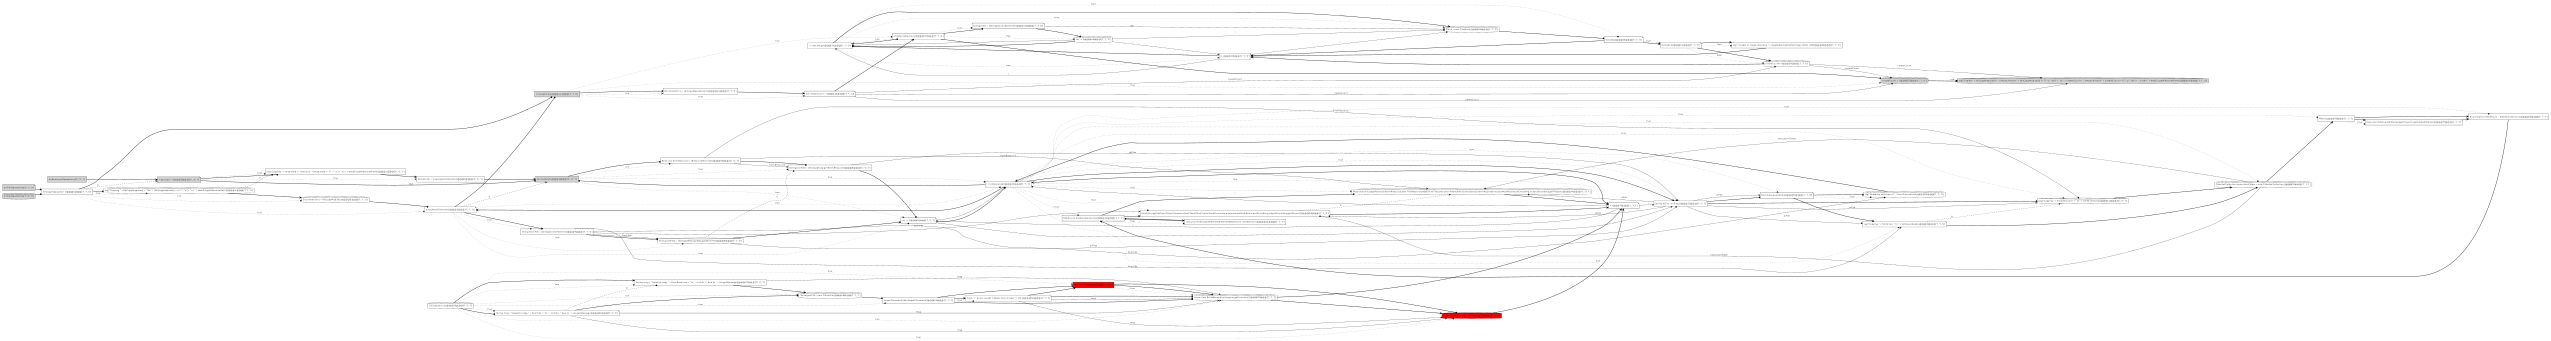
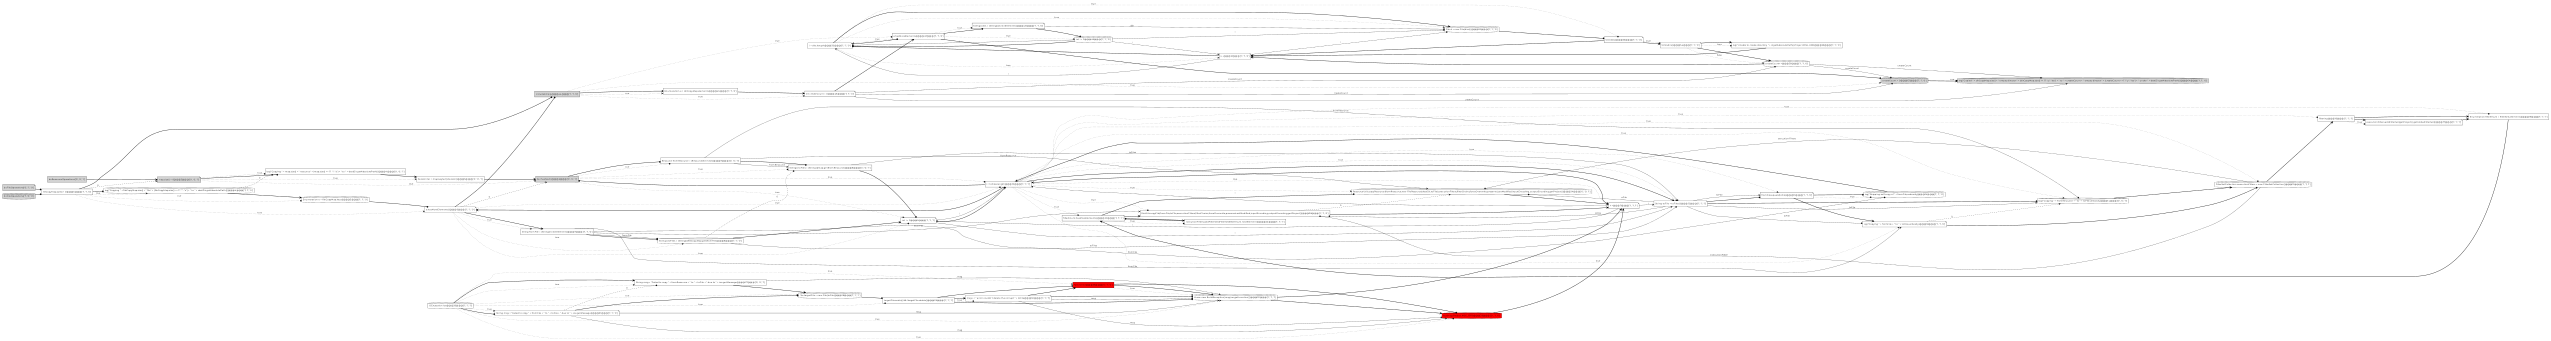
  digraph {
    fontname=Montserrat
    rankdir=LR
    node [fillcolor=white fontname=Montserrat shape=note style=filled]
    edge [arrowhead=dot fontname=Montserrat style=bold]
    n1 [label="i < dirs.length@@@50@@@['1', '1', '0']"]
    n2 [label="i++@@@51@@@['1', '1', '0']"]
    n3 [label="!d.exists()@@@53@@@['1', '1', '0']"]
    n4 [label="e.hasMoreElements()@@@47@@@['1', '1', '0']"]
    n5 [label="File d = new File(dirs(i()@@@52@@@['1', '1', '0']" shape=cylinder]
    n6 [label="!d.mkdirs()@@@54@@@['1', '1', '0']"]
    n7 [label="String(( dirs = (String(()e.nextElement()@@@48@@@['1', '1', '0']"]
    n8 [label="int i = 0@@@49@@@['1', '1', '0']" shape=cylinder]
    n9 [fillcolor=lightgray label="createCount > 0@@@63@@@['1', '1', '0']" shape=cylinder]
    n10 [fillcolor=lightgray label="map.size() > 0@@@3@@@['0', '0', '1']"]
    n11 [label="Iterator iter = map.keySet().iterator()@@@5@@@['0', '0', '1']" shape=box]
    n12 [label="log(\"Copying \" + map.size() + \" resource\" + (map.size() == 1? \"\": \"s\") + \" to \" + destDir.getAbsolutePath())@@@4@@@['0', '0', '1']" shape=box]
    n13 [fillcolor=lightgray label="iter.hasNext()@@@6@@@['0', '0', '1']" shape=box]
    n14 [label="String(( toFiles = (String(()map.get(fromResource)@@@8@@@['0', '0', '1']" shape=box]
    n15 [label="int i = 0@@@9@@@['1', '1', '1']"]
    n16 [label="Resource fromResource = (Resource)iter.next()@@@7@@@['0', '0', '1']" shape=box]
    n17 [label="i < toFiles.length@@@10@@@['1', '1', '1']" shape=box]
    n18 [label="String toFile = toFiles(i(@@@12@@@['1', '1', '1']"]
    n19 [label="fromFile.equals(toFile)@@@13@@@['1', '1', '0']"]
    n20 [label="log(\"Copying \" + fromFile + \" to \" + toFile,verbosity)@@@18@@@['1', '1', '0']"]
    n21 [label="log(\"Copying \" + fromResource + \" to \" + toFile,verbosity)@@@14@@@['0', '0', '1']" shape=cylinder]
    n22 [label="fileUtils.copyFile(fromFile,toFile,executionFilters,filterChains,forceOverwrite,preserveLastModified,inputEncoding,outputEncoding,getProject())@@@28@@@['1', '1', '0']" shape=box]
    n23 [label="ResourceUtils.copyResource(fromResource,new FileResource(destDir,toFile),executionFilters,filterChains,forceOverwrite,preserveLastModified,inputEncoding,outputEncoding,getProject())@@@24@@@['0', '0', '1']" shape=cylinder]
    n24 [label="String msg = \"Failed to copy \" + fromResource + \" to \" + toFile + \" due to \" + ioe.getMessage()@@@27@@@['0', '0', '1']" shape=box]
    n25 [label="File targetFile = new File(toFile)@@@28@@@['1', '1', '1']" shape=cylinder]
    n26 [label="throw new BuildException(msg,ioe,getLocation())@@@32@@@['1', '1', '1']" shape=cylinder]
    n27 [label="targetFile.exists() && !targetFile.delete()@@@29@@@['1', '1', '1']" shape=box]
    n28 [fillcolor=red label="log(msg,Project.MSG_ERR)@@@39@@@['0', '1', '0']" shape=cylinder]
    n29 [label="i++@@@11@@@['1', '1', '1']"]
    n30 [label="log(\"Skipping self-copy of \" + fromFile,verbosity)@@@14@@@['1', '1', '0']" shape=cylinder]
    n31 [label="FilterSetCollection executionFilters = new FilterSetCollection()@@@15@@@['1', '1', '1']" shape=cylinder]
    n32 [label="log(\"Unable to create directory \" + d.getAbsolutePath(),Project.MSG_ERR)@@@55@@@['1', '1', '0']" shape=box]
    n33 [label="createCount++@@@58@@@['1', '1', '0']" shape=cylinder]
    n34 [label="filtering@@@16@@@['1', '1', '1']" shape=box]
    n35 [label="String fromFile = (String)e.nextElement()@@@7@@@['1', '1', '0']" shape=box]
    n36 [label="String(( toFiles = (String(()fileCopyMap.get(fromFile)@@@8@@@['1', '1', '0']" shape=cylinder]
    n37 [fillcolor=lightgray label="log(\"Copied \" + dirCopyMap.size() + \" empty director\" + (dirCopyMap.size() == 1? \"y\": \"ies\") + \" to \" + createCount + \" empty director\" + (createCount == 1? \"y\": \"ies\") + \" under \" + destDir.getAbsolutePath())@@@64@@@['1', '1', '0']" shape=cylinder]
    n38 [label="Enumeration e = fileCopyMap.keys()@@@5@@@['1', '1', '0']" shape=cylinder]
    n39 [label="e.hasMoreElements()@@@6@@@['1', '1', '0']"]
    n40 [fillcolor=lightgray label="includeEmpty@@@44@@@['1', '1', '0']" shape=box]
    n41 [label="Enumeration e = dirCopyMap.elements()@@@45@@@['1', '1', '0']" shape=box]
    n42 [label="int createCount = 0@@@46@@@['1', '1', '0']"]
    n43 [label="msg += \" and I couldn't delete the corrupt \" + toFile@@@30@@@['1', '1', '1']"]
    n44 [fillcolor=red label="failonerror@@@36@@@['0', '1', '0']" shape=box]
    n45 [label="executionFilters.addFilterSet(getProject().getGlobalFilterSet())@@@17@@@['1', '1', '1']"]
    n46 [label="Enumeration filterEnum = filterSets.elements()@@@19@@@['1', '1', '1']" shape=box]
    n47 [label="IOException ioe@@@26@@@['1', '1', '1']" shape=cylinder]
    n48 [label="String msg = \"Failed to copy \" + fromFile + \" to \" + toFile + \" due to \" + ioe.getMessage()@@@31@@@['1', '1', '0']"]
    n49 [label="filterEnum.hasMoreElements()@@@20@@@['1', '1', '1']"]
    n50 [label="executionFilters.addFilterSet((FilterSet)filterEnum.nextElement())@@@22@@@['1', '1', '1']" shape=box]
    n51 [fillcolor=lightgray label="doFileOperations['0', '1', '0']"]
    n52 [label="fileCopyMap.size() > 0@@@3@@@['1', '1', '0']" shape=box]
    n53 [label="log(\"Copying \" + fileCopyMap.size() + \" file\" + (fileCopyMap.size() == 1? \"\": \"s\") + \" to \" + destDir.getAbsolutePath())@@@4@@@['1', '1', '0']" shape=cylinder]
    n54 [fillcolor=lightgray label="doResourceOperations['0', '0', '1']" shape=box]
    n55 [fillcolor=lightgray label="doFileOperations['1', '0', '0']" shape=cylinder]
    n1 -> n2 [arrowhead=vee label=true style=dotted]
    n1 -> n3 [label=true style=dotted]
    n1 -> n4
    n1 -> n5 [arrowhead=vee]
    n1 -> n5 [arrowhead=vee label=true style=dotted]
    n2 -> n1
    n2 -> n1 [arrowhead=vee label=i style=solid]
    n2 -> n5 [label=i style=solid]
    n3 -> n2 [arrowhead=vee]
    n3 -> n6 [label=true style=dotted]
    n3 -> n6 [arrowhead=vee]
    n4 -> n1 [arrowhead=vee label=true style=dotted]
    n4 -> n7
    n4 -> n7 [label=true style=dotted]
    n4 -> n8 [arrowhead=vee label=true style=dotted]
    n4 -> n9
    n5 -> n3
    n6 -> n32 [arrowhead=vee]
    n6 -> n32 [label=true style=dotted]
    n6 -> n33 [arrowhead=vee]
    n6 -> n33 [arrowhead=vee label=false style=dotted]
    n7 -> n5 [label=dirs style=solid]
    n7 -> n8
    n8 -> n1 [label=i style=solid]
    n8 -> n1
    n8 -> n2 [arrowhead=vee label=i style=solid]
    n8 -> n5 [label=i style=solid]
    n9 -> n37 [arrowhead=vee]
    n9 -> n37 [label=true style=dotted]
    n10 -> n11 [arrowhead=vee label=true style=dotted]
    n10 -> n12 [label=true style=dotted]
    n10 -> n12
-   n10 -> n13 [label=true]
+   n10 -> n13 [label=true style=dotted]
    n11 -> n13 [arrowhead=vee]
    n12 -> n11 [arrowhead=vee]
    n13 -> n14 [label=true style=dotted]
    n13 -> n15 [arrowhead=vee label=true style=dotted]
    n13 -> n16 [label=true style=dotted]
    n13 -> n16
    n13 -> n17 [label=true style=dotted]
    n14 -> n15
    n14 -> n18 [label=toFiles style=solid]
    n15 -> n17 [arrowhead=vee]
    n15 -> n17 [label=i style=solid]
    n15 -> n18 [arrowhead=vee label=i style=solid]
    n16 -> n14
    n16 -> n14 [arrowhead=vee label=fromResource style=solid]
    n16 -> n21 [label=fromResource style=solid]
    n16 -> n23 [arrowhead=vee label=fromResource style=solid]
    n17 -> n13
    n17 -> n18 [arrowhead=vee]
    n17 -> n18 [label=true style=dotted]
    n17 -> n19 [arrowhead=vee label=true style=dotted]
    n17 -> n20 [arrowhead=vee label=true style=dotted]
    n17 -> n21 [arrowhead=vee label=true style=dotted]
    n17 -> n22 [label=true style=dotted]
    n17 -> n23 [arrowhead=vee label=true style=dotted]
    n17 -> n29 [arrowhead=vee label=true style=dotted]
    n17 -> n31 [label=true style=dotted]
    n17 -> n34 [label=true style=dotted]
    n17 -> n39 [arrowhead=vee]
    n17 -> n46 [label=true style=dotted]
    n17 -> n49 [arrowhead=vee label=true style=dotted]
    n18 -> n19 [arrowhead=vee label=toFile style=solid]
    n18 -> n19
    n18 -> n20 [label=toFile style=solid]
    n18 -> n21 [arrowhead=vee label=toFile style=solid]
    n18 -> n21
    n18 -> n22 [label=toFile style=solid]
    n18 -> n23 [label=toFile style=solid]
    n19 -> n20 [arrowhead=vee]
    n19 -> n30
    n19 -> n30 [label=true style=dotted]
    n20 -> n21 [arrowhead=vee label=0 style=dashed]
    n20 -> n31
    n21 -> n31 [arrowhead=vee]
    n22 -> n23 [arrowhead=vee label=0 style=dashed]
    n22 -> n29 [arrowhead=vee]
    n23 -> n29 [arrowhead=vee]
    n24 -> n25 [arrowhead=vee]
    n24 -> n26 [arrowhead=vee label=msg style=solid]
    n25 -> n27
    n26 -> n28 [arrowhead=vee]
    n26 -> n29 [arrowhead=vee]
    n27 -> n26
    n27 -> n43 [arrowhead=vee]
    n27 -> n43 [label=true style=dotted]
    n27 -> n44
    n28 -> n29 [arrowhead=vee]
    n29 -> n15 [arrowhead=vee label=i style=solid]
    n29 -> n17 [label=i style=solid]
    n29 -> n17 [arrowhead=vee]
    n29 -> n18 [arrowhead=vee label=i style=solid]
    n30 -> n17 [arrowhead=vee]
    n31 -> n22 [label=executionFilters style=solid]
    n31 -> n23 [label=executionFilters style=solid]
    n31 -> n34 [arrowhead=vee]
    n32 -> n2 [arrowhead=vee]
    n33 -> n2 [arrowhead=vee]
    n33 -> n9 [label=createCount style=solid]
    n33 -> n37 [label=createCount style=solid]
    n34 -> n45 [label=true style=dotted]
    n34 -> n45 [arrowhead=vee]
    n34 -> n46 [arrowhead=vee]
    n35 -> n20 [arrowhead=vee label=fromFile style=solid]
    n35 -> n22 [arrowhead=vee label=fromFile style=solid]
    n35 -> n30 [label=fromFile style=solid]
    n35 -> n36 [label=fromFile style=solid]
    n35 -> n36
    n36 -> n14 [label=0 style=dashed]
    n36 -> n15 [arrowhead=vee]
    n36 -> n18 [label=toFiles style=solid]
    n38 -> n39
    n39 -> n13 [arrowhead=vee label=0 style=dashed]
    n39 -> n15 [label=true style=dotted]
    n39 -> n17 [label=true style=dotted]
    n39 -> n35 [arrowhead=vee]
    n39 -> n35 [arrowhead=vee label=true style=dotted]
    n39 -> n36 [arrowhead=vee label=true style=dotted]
    n39 -> n40
    n40 -> n4 [label=true style=dotted]
    n40 -> n9 [arrowhead=vee label=true style=dotted]
    n40 -> n41
    n40 -> n41 [arrowhead=vee label=true style=dotted]
    n40 -> n42 [arrowhead=vee label=true style=dotted]
    n41 -> n42 [arrowhead=vee]
    n42 -> n4 [arrowhead=vee]
    n42 -> n9 [label=createCount style=solid]
    n42 -> n33 [label=createCount style=solid]
    n42 -> n37 [arrowhead=vee label=createCount style=solid]
    n43 -> n26
    n43 -> n26 [label=msg style=solid]
    n43 -> n28 [label=msg style=solid]
    n43 -> n44 [arrowhead=vee]
    n44 -> n26
    n44 -> n26 [label=true style=dotted]
    n44 -> n28
    n45 -> n46 [arrowhead=vee]
    n46 -> n49 [arrowhead=vee]
    n47 -> n24 [arrowhead=vee]
    n47 -> n24 [arrowhead=vee label=true style=dotted]
    n47 -> n25 [arrowhead=vee label=true style=dotted]
    n47 -> n26 [arrowhead=vee label=true style=dotted]
    n47 -> n27 [label=true style=dotted]
    n47 -> n28 [label=true style=dotted]
    n47 -> n44 [arrowhead=vee label=true style=dotted]
    n47 -> n48
    n47 -> n48 [arrowhead=vee label=true style=dotted]
    n48 -> n24 [label=0 style=dashed]
    n48 -> n25
    n48 -> n26 [arrowhead=vee label=msg style=solid]
    n48 -> n28 [arrowhead=vee label=msg style=solid]
    n49 -> n22 [arrowhead=vee]
    n49 -> n23
    n49 -> n50 [arrowhead=vee]
    n49 -> n50 [label=true style=dotted]
    n50 -> n49
    n51 -> n52
    n52 -> n10 [arrowhead=vee label=0 style=dashed]
    n52 -> n38 [label=true style=dotted]
    n52 -> n39 [arrowhead=vee label=true style=dotted]
    n52 -> n40
    n52 -> n53
    n52 -> n53 [arrowhead=vee label=true style=dotted]
    n53 -> n12 [label=0 style=dashed]
    n53 -> n38 [arrowhead=vee]
    n54 -> n10 [arrowhead=vee]
    n55 -> n52
  }
